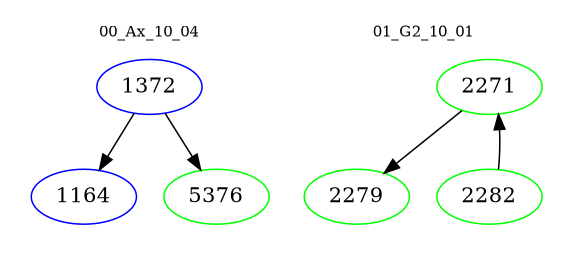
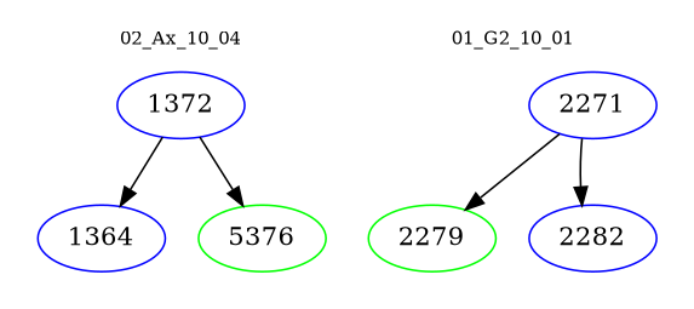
  digraph {
    node [color=blue]
    edge [color=black]
    n1 [label=1372]
-   n2 [label=1164]
+   n2 [label=1364]
    n3 [color=green label=5376]
-   n4 [color=green label=2271]
+   n4 [label=2271]
    n5 [color=green label=2279]
-   n6 [color=green label=2282]
+   n6 [label=2282]
    subgraph cluster_1 {
      color=white
      fontsize=10
-     label="00_Ax_10_04"
+     label="02_Ax_10_04"
      n1
      n2
      n3
    }
    subgraph cluster_2 {
      color=white
      fontsize=10
      label="01_G2_10_01"
      n4
      n5
      n6
    }
    n1 -> n2
    n1 -> n3
    n4 -> n5
-   n6 -> n4
+   n4 -> n6
  }
